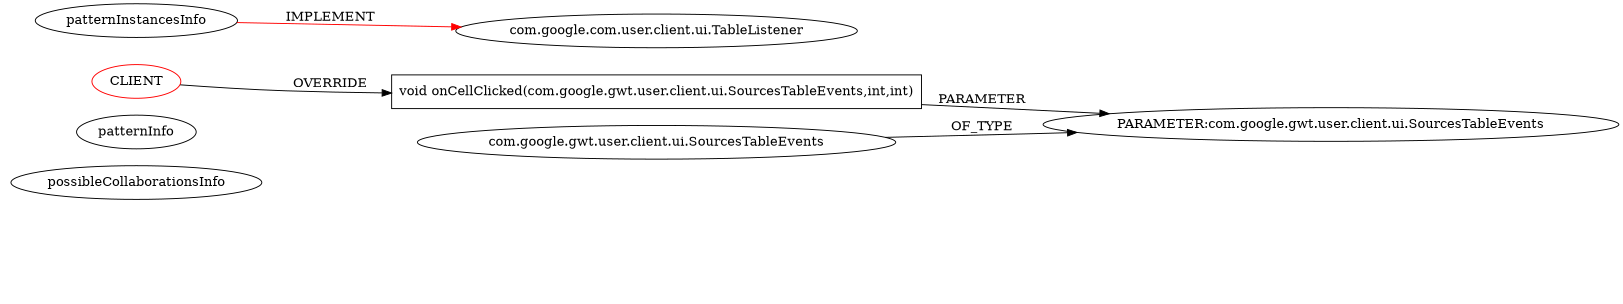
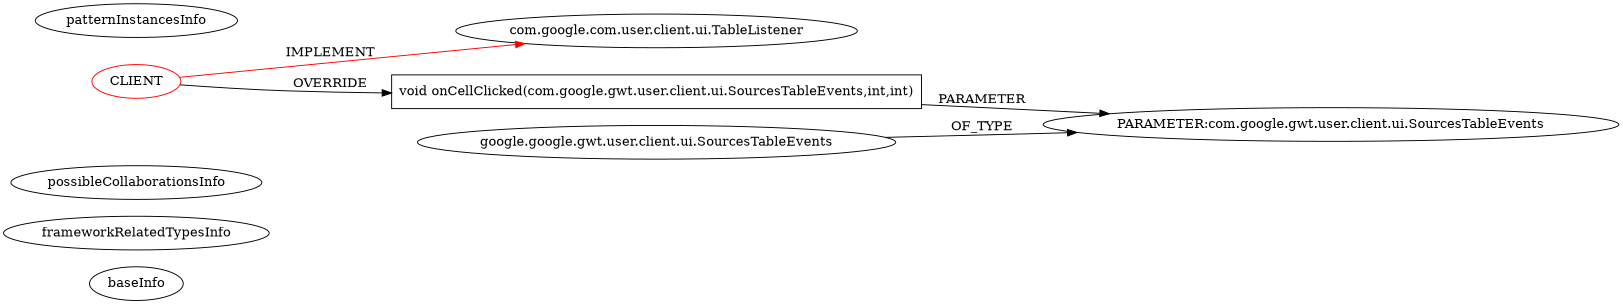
  digraph {
    rankdir=LR
+   baseInfo [category=pattern graphId=1687 isAnonymous=false possibleRelation=false]
+   frameworkRelatedTypesInfo [0="com.google.gwt.user.client.ui.TableListener"]
    possibleCollaborationsInfo
-   patternInfo [frequency=3.0 patternRootClient=0]
    patternInstancesInfo [0="hmiguellima-ugat~/hmiguellima-ugat/ugat-master/src/org/ucp/gwt/widgets/table/TableSorterModel.java~MouseHandler~3039" 1="hmiguellima-ugat~/hmiguellima-ugat/ugat-master/src/org/ucp/gwt/widgets/MVCTable.java~TableDataListener~3015" 2="jaxzin-gwt-common-widgets~/jaxzin-gwt-common-widgets/gwt-common-widgets-master/src/com/jaxzin/gwt/ui/client/table/grid/edit/EditableGrid.java~GridNavigator~3143"]
    n6 [isFrameworkType=false label="com.google.com.user.client.ui.TableListener" vertexType=FRAMEWORK_INTERFACE_TYPE]
    n7 [color=red isFrameworkType=false label=CLIENT vertexType=ROOT_CLIENT_CLASS_DECLARATION]
    n8 [isFrameworkType=false label="void onCellClicked(com.google.gwt.user.client.ui.SourcesTableEvents,int,int)" shape=box vertexType=OVERRIDING_METHOD_DECLARATION]
    n9 [isFrameworkType=false label="PARAMETER:com.google.gwt.user.client.ui.SourcesTableEvents" vertexType=PARAMETER_DECLARATION]
-   n10 [isFrameworkType=false label="com.google.gwt.user.client.ui.SourcesTableEvents" vertexType=FRAMEWORK_INTERFACE_TYPE]
-   patternInstancesInfo -> n6 [color=red label=IMPLEMENT]
+   n10 [isFrameworkType=false label="google.google.gwt.user.client.ui.SourcesTableEvents" vertexType=FRAMEWORK_INTERFACE_TYPE]
+   n7 -> n6 [color=red label=IMPLEMENT]
    n7 -> n8 [label=OVERRIDE]
    n8 -> n9 [label=PARAMETER]
    n10 -> n9 [label=OF_TYPE]
  }
